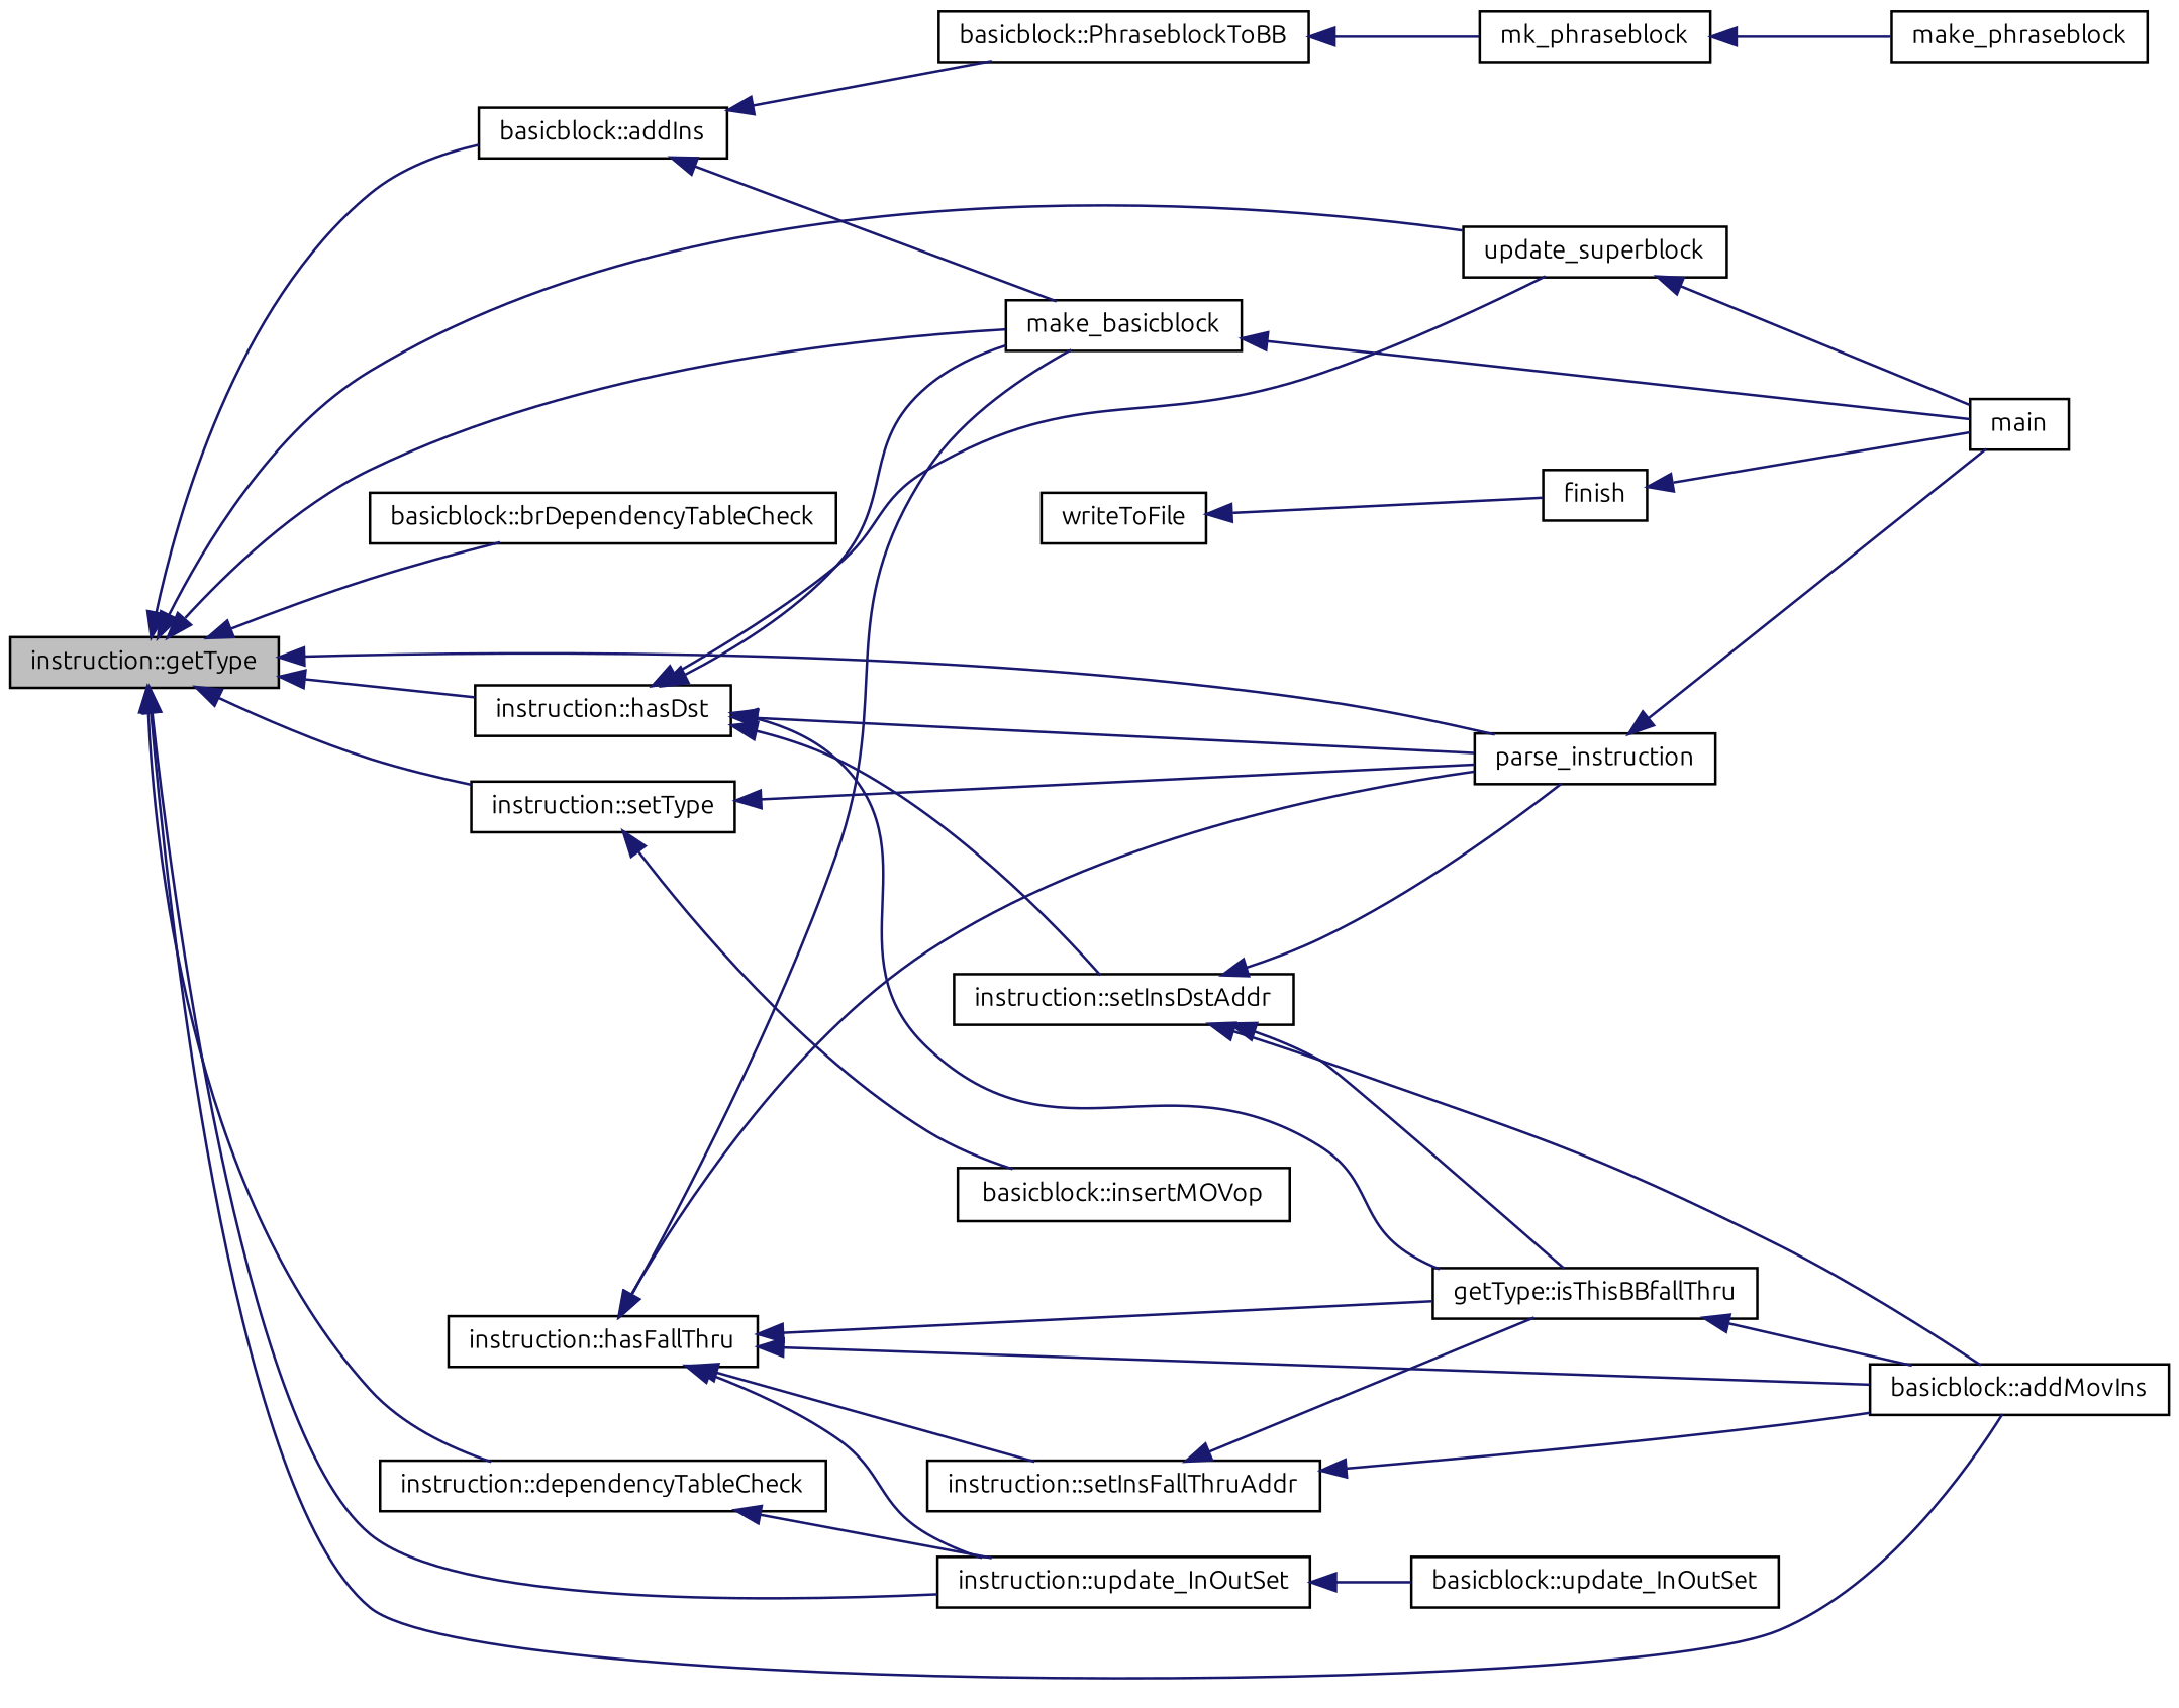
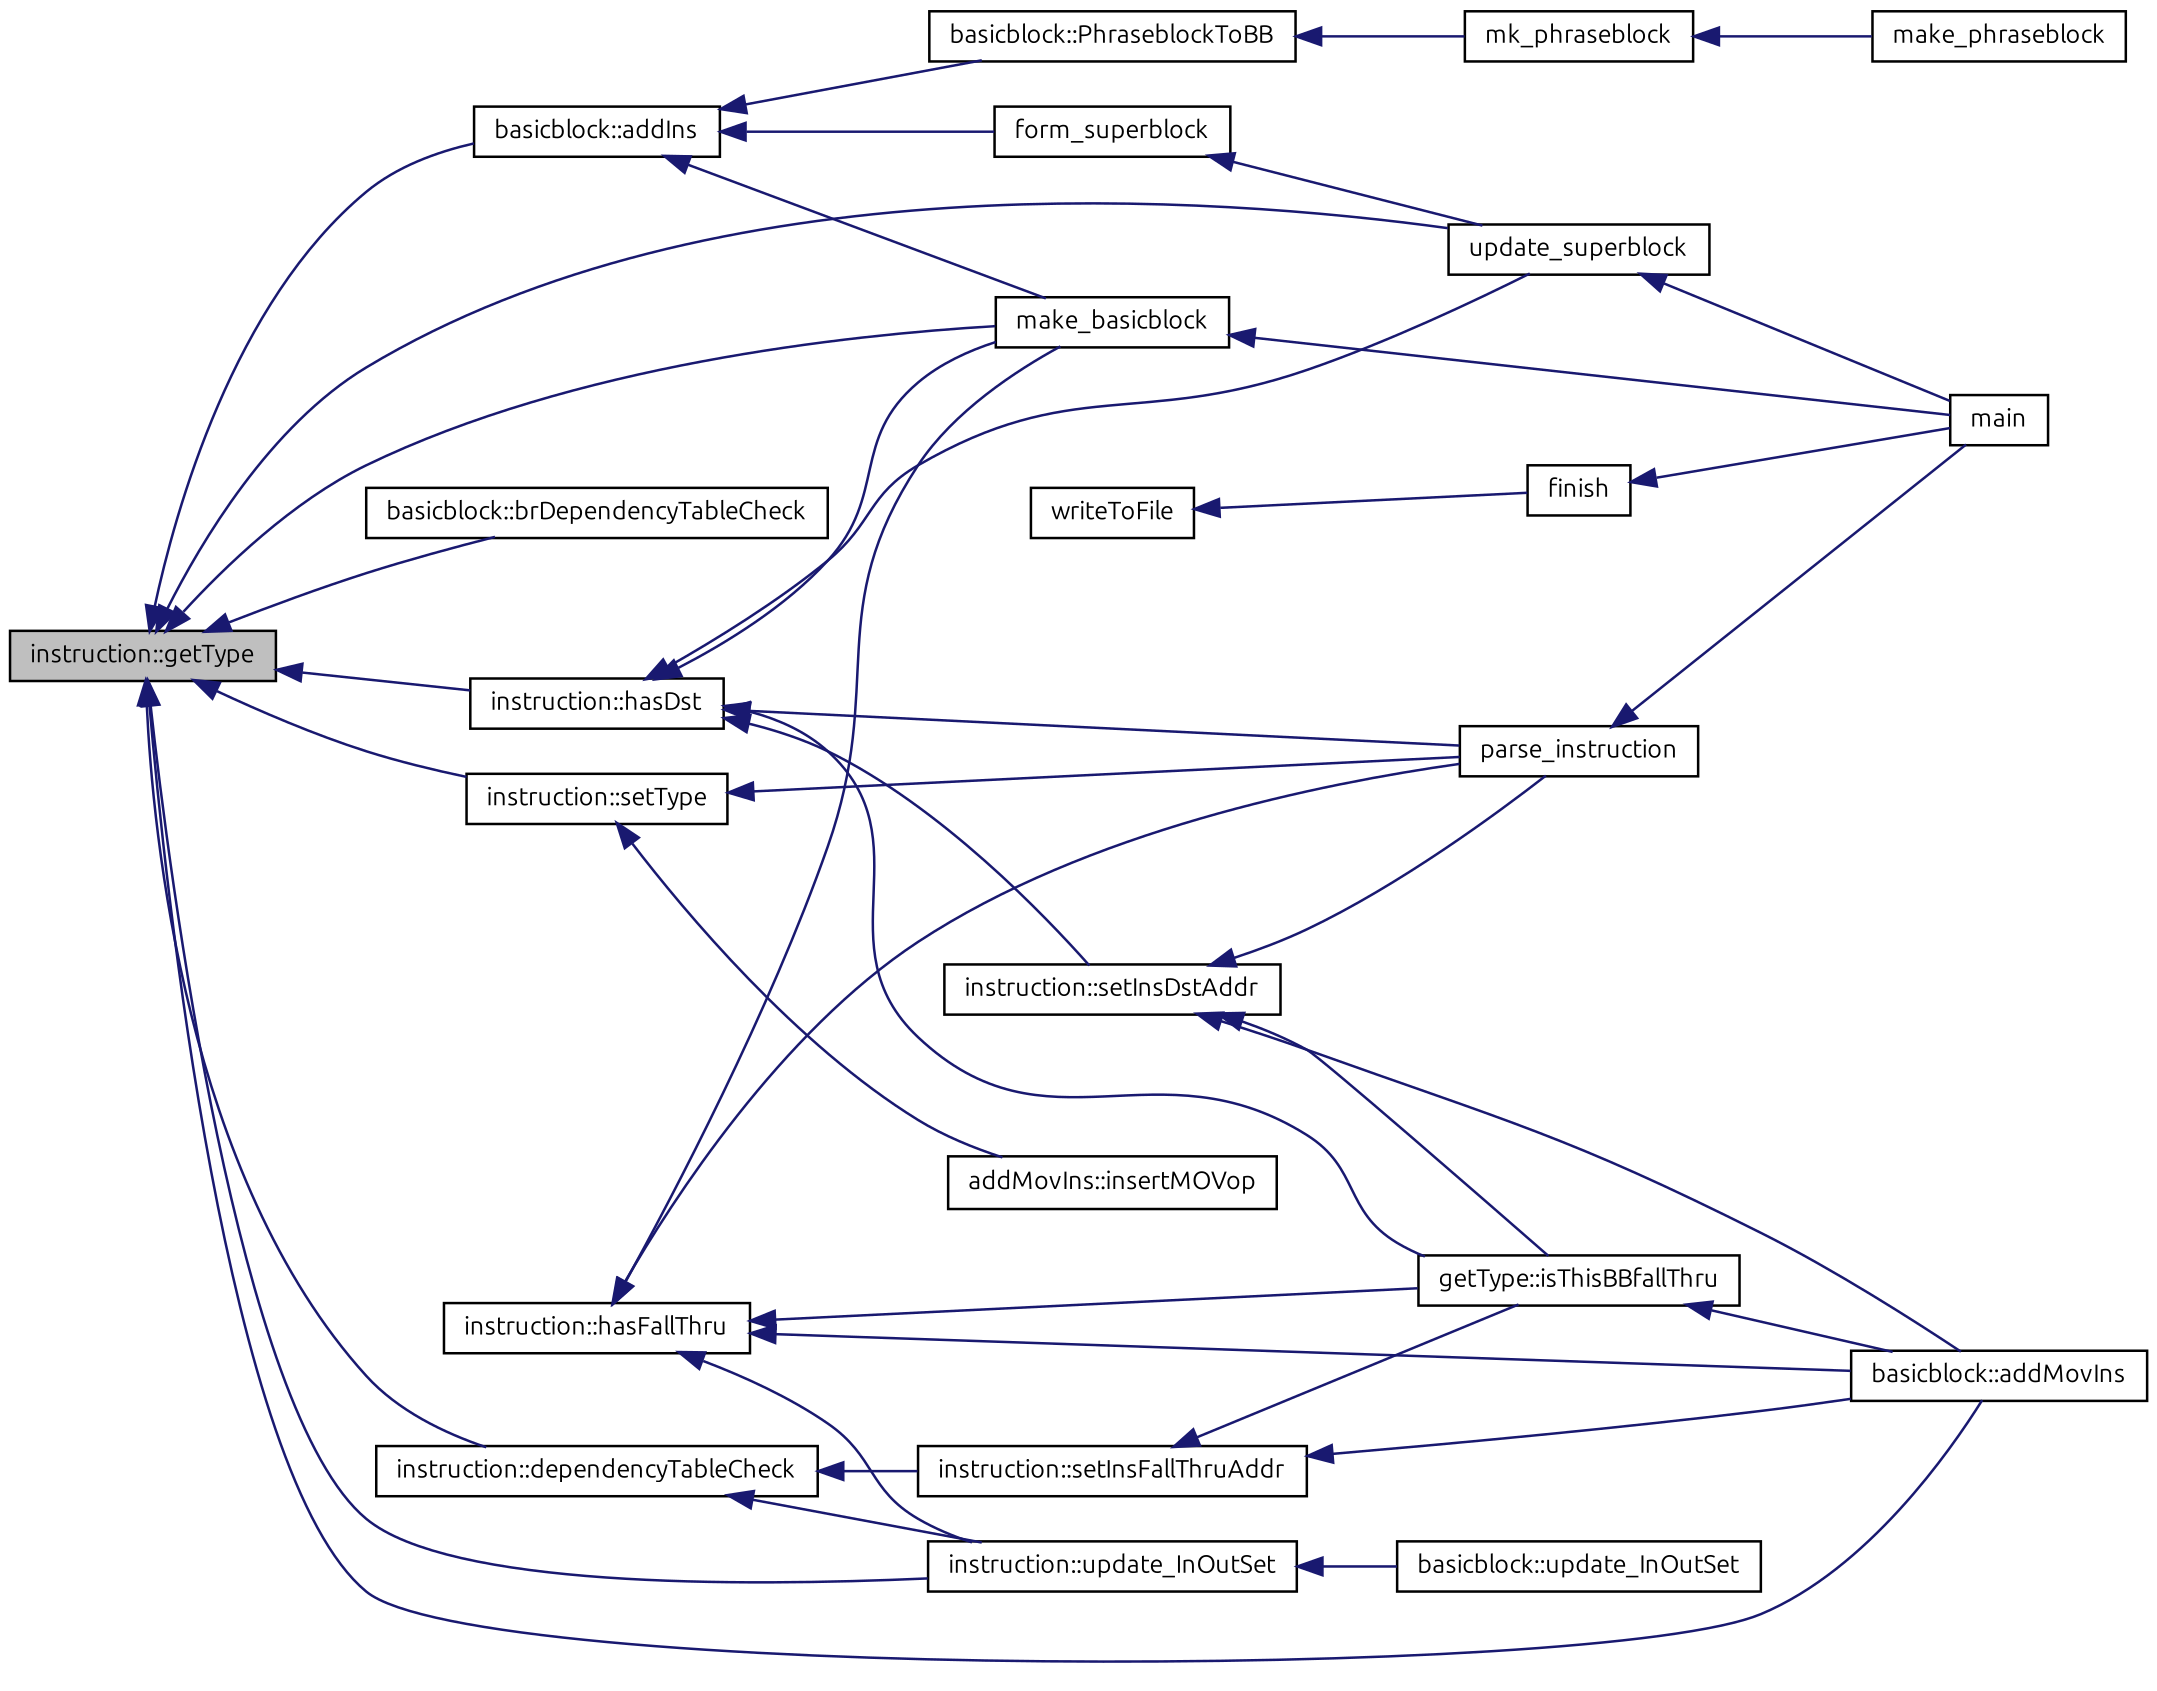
  digraph {
    fontname=Ubuntu
    rankdir=LR
    node [color=black fillcolor=white fontname=Ubuntu fontsize=10 shape=record style=filled]
    edge [color=midnightblue dir=back fontname=Ubuntu fontsize=10 labelfontname=Helvetica labelfontsize=10 style=solid]
    n1 [fillcolor=grey75 fontcolor=black height=0.2 label="instruction::getType" width=0.4]
    n2 [height=0.2 label="basicblock::addIns" width=0.4]
    n3 [height=0.2 label=update_superblock width=0.4]
    n4 [height=0.2 label=make_basicblock width=0.4]
    n5 [height=0.2 label="basicblock::addMovIns" width=0.4]
    n6 [height=0.2 label="basicblock::brDependencyTableCheck" width=0.4]
    n7 [height=0.2 label="instruction::dependencyTableCheck" width=0.4]
    n8 [height=0.2 label="instruction::hasDst" width=0.4]
    n9 [height=0.2 label=parse_instruction width=0.4]
    n10 [height=0.2 label="instruction::update_InOutSet" width=0.4]
    n11 [height=0.2 label="instruction::setType" width=0.4]
+   n12 [height=0.2 label=form_superblock width=0.4]
    n13 [height=0.2 label="basicblock::PhraseblockToBB" width=0.4]
    n14 [height=0.2 label=main width=0.4]
    n15 [height=0.2 label="getType::isThisBBfallThru" width=0.4]
    n16 [height=0.2 label="instruction::setInsDstAddr" width=0.4]
    n17 [height=0.2 label="basicblock::update_InOutSet" width=0.4]
    n18 [height=0.2 label="instruction::hasFallThru" width=0.4]
    n19 [height=0.2 label="instruction::setInsFallThruAddr" width=0.4]
-   n20 [height=0.2 label="basicblock::insertMOVop" width=0.4]
+   n20 [height=0.2 label="addMovIns::insertMOVop" width=0.4]
    n21 [height=0.2 label=writeToFile width=0.4]
    n22 [height=0.2 label=finish width=0.4]
    n23 [height=0.2 label=mk_phraseblock width=0.4]
    n24 [height=0.2 label=make_phraseblock width=0.4]
    n1 -> n2
    n1 -> n3
    n1 -> n4
    n1 -> n5
    n1 -> n6
    n1 -> n7
    n1 -> n8
-   n1 -> n9
    n1 -> n10
    n1 -> n11
    n2 -> n4
+   n2 -> n12
    n2 -> n13
    n3 -> n14
    n4 -> n14
    n7 -> n10
    n8 -> n3
    n8 -> n4
    n8 -> n9
    n8 -> n15
    n8 -> n16
    n9 -> n14
    n10 -> n17
    n11 -> n9
    n11 -> n20
+   n12 -> n3
    n13 -> n23
    n15 -> n5
    n16 -> n5
    n16 -> n9
    n16 -> n15
    n18 -> n4
    n18 -> n5
    n18 -> n9
    n18 -> n10
    n18 -> n15
-   n18 -> n19
+   n7 -> n19
    n19 -> n5
    n19 -> n15
    n21 -> n22
    n22 -> n14
    n23 -> n24
  }
